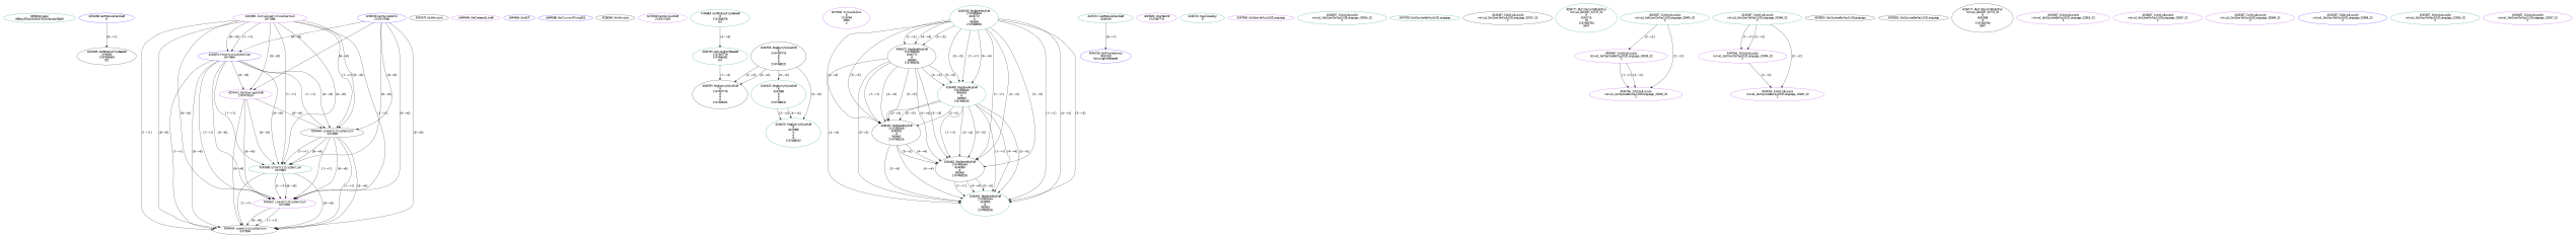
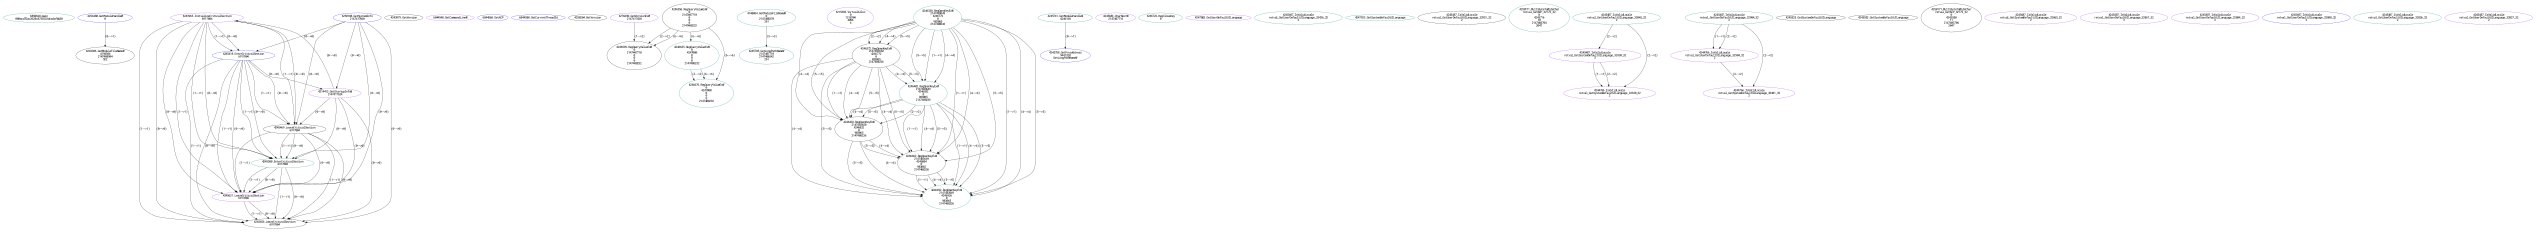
  digraph {
    fontname="Roboto Mono"
    node [color=teal fontname="Roboto Mono"]
    edge [fontname="Roboto Mono"]
    n1 [label="6850628.main\n000acd72ac2628c8733533dca4afbb30"]
    n2 [color=blue label="4254480.GetModuleHandleW\n0"]
    n3 [color=black label="4243306.GetModuleFileNameW\n4194304\n2147408904\n522"]
    n4 [color=purple label="4243965.InitializeCriticalSection\n6917004"]
    n5 [color=purple label="4214413.GetStartupInfoW\n2147417624"]
    n6 [color=blue label="4245418.EnterCriticalSection\n6917004"]
    n7 [color=black label="4245469.LeaveCriticalSection\n6917004"]
    n8 [label="4245580.EnterCriticalSection\n6917004"]
    n9 [color=purple label="4245621.LeaveCriticalSection\n6917004"]
    n10 [color=black label="4245454.LeaveCriticalSection\n6917004"]
    n11 [color=blue label="4250188.GetSystemInfo\n2147417660"]
    n12 [color=black label="4243979.GetVersion\n"]
    n13 [color=purple label="6844540.GetCommandLineW\n"]
    n14 [color=blue label="6844560.GetACP\n"]
    n15 [color=blue label="6844580.GetCurrentThreadId\n"]
    n16 [color=black label="4250204.GetVersion\n"]
    n17 [color=purple label="4276690.GetVersionExW\n2147417420"]
    n18 [label="4148064.GetModuleFileNameW\n0\n2147408370\n261"]
    n19 [label="4245785.GetLongPathNameW\n2147407710\n2147406542\n261"]
    n20 [color=black label="4246599.RegQueryValueExW\n0\n2147407710\n0\n0\n0\n2147408232"]
    n21 [color=purple label="4215383.VirtualAlloc\n0\n1310704\n4096\n4"]
    n22 [label="4246338.RegOpenKeyExW\n2147483649\n4246772\n0\n983065\n2147408236"]
    n23 [color=black label="4246372.RegOpenKeyExW\n2147483650\n4246772\n0\n983065\n2147408236"]
    n24 [label="4246402.RegOpenKeyExW\n2147483649\n4246832\n0\n983065\n2147408236"]
    n25 [color=black label="4246432.RegOpenKeyExW\n2147483650\n4246832\n0\n983065\n2147408236"]
    n26 [color=black label="4246462.RegOpenKeyExW\n2147483649\n4246884\n0\n983065\n2147408236"]
    n27 [label="4246492.RegOpenKeyExW\n2147483649\n4246936\n0\n983065\n2147408236"]
    n28 [label="4245741.GetModuleHandleW\n4246160"]
    n29 [color=blue label="4245758.GetProcAddress\n9441320\nGetLongPathNameW"]
    n30 [color=black label="4246556.RegQueryValueExW\n0\n2147407710\n0\n0\n0\n2147408232"]
    n31 [label="4246635.RegQueryValueExW\n0\n4247000\n0\n0\n0\n2147408232"]
    n32 [label="4246676.RegQueryValueExW\n0\n4247000\n0\n0\n0\n2147408232"]
    n33 [color=purple label="4245683.CharNextW\n2147407716"]
    n34 [label="4246722.RegCloseKey\n0"]
    n35 [color=purple label="4247883.GetUserDefaultUILanguage\n"]
    n36 [label="4245487.IsValidLocale\nretval_GetUserDefaultUILanguage_33426_32\n2"]
    n37 [label="4247923.GetSystemDefaultUILanguage\n"]
    n38 [color=black label="4245487.IsValidLocale\nretval_GetUserDefaultUILanguage_32951_32\n2"]
    n39 [label="4250171.MultiByteToWideChar\nretval_GetACP_32773_32\n0\n4243716\n10\n2147403704\n2047"]
    n40 [label="4245487.IsValidLocale\nretval_GetUserDefaultUILanguage_33045_32\n2"]
    n41 [color=purple label="4245487.IsValidLocale\nretval_GetSystemDefaultUILanguage_33330_32\n2"]
    n42 [color=purple label="4244766.IsValidLocale\nretval_GetSystemDefaultUILanguage_33330_32\n2"]
    n43 [label="4245487.IsValidLocale\nretval_GetUserDefaultUILanguage_32904_32\n2"]
    n44 [color=purple label="4244766.IsValidLocale\nretval_GetUserDefaultUILanguage_32904_32\n2"]
    n45 [color=purple label="4244766.IsValidLocale\nretval_GetSystemDefaultUILanguage_33401_32\n2"]
    n46 [color=black label="4245525.GetSystemDefaultUILanguage\n"]
    n47 [color=black label="4245552.GetSystemDefaultUILanguage\n"]
    n48 [color=black label="4250171.MultiByteToWideChar\nretval_GetACP_32773_32\n0\n4243580\n11\n2147403704\n2047"]
    n49 [color=purple label="4245487.IsValidLocale\nretval_GetSystemDefaultUILanguage_32865_32\n2"]
    n50 [color=purple label="4245487.IsValidLocale\nretval_GetUserDefaultUILanguage_32867_32\n2"]
    n51 [color=purple label="4245487.IsValidLocale\nretval_GetUserDefaultUILanguage_32804_32\n2"]
    n52 [color=blue label="4245487.IsValidLocale\nretval_GetUserDefaultUILanguage_32808_32\n2"]
    n53 [label="4245487.IsValidLocale\nretval_GetUserDefaultUILanguage_32836_32\n2"]
    n54 [color=purple label="4245487.IsValidLocale\nretval_GetUserDefaultUILanguage_32837_32\n2"]
    n2 -> n3 [label="(0-->1)"]
-   n4 -> n5 [label="(0-->0)"]
+   n5 -> n4 [label="(0-->0)"]
    n4 -> n6 [label="(1-->1)"]
    n4 -> n6 [label="(0-->0)"]
    n4 -> n7 [label="(1-->1)"]
    n4 -> n7 [label="(0-->0)"]
    n4 -> n8 [label="(1-->1)"]
    n4 -> n8 [label="(0-->0)"]
    n4 -> n9 [label="(1-->1)"]
    n4 -> n9 [label="(0-->0)"]
    n4 -> n10 [label="(1-->1)"]
    n4 -> n10 [label="(0-->0)"]
    n5 -> n7 [label="(0-->0)"]
    n5 -> n8 [label="(0-->0)"]
    n5 -> n9 [label="(0-->0)"]
    n5 -> n10 [label="(0-->0)"]
    n6 -> n5 [label="(0-->0)"]
    n6 -> n7 [label="(1-->1)"]
    n6 -> n7 [label="(0-->0)"]
    n6 -> n8 [label="(1-->1)"]
    n6 -> n8 [label="(0-->0)"]
    n6 -> n9 [label="(1-->1)"]
    n6 -> n9 [label="(0-->0)"]
    n6 -> n10 [label="(1-->1)"]
    n6 -> n10 [label="(0-->0)"]
    n7 -> n8 [label="(1-->1)"]
    n7 -> n8 [label="(0-->0)"]
    n7 -> n9 [label="(1-->1)"]
    n7 -> n9 [label="(0-->0)"]
    n7 -> n10 [label="(1-->1)"]
    n7 -> n10 [label="(0-->0)"]
    n8 -> n9 [label="(1-->1)"]
    n8 -> n9 [label="(0-->0)"]
    n8 -> n10 [label="(1-->1)"]
    n8 -> n10 [label="(0-->0)"]
    n9 -> n10 [label="(1-->1)"]
    n9 -> n10 [label="(0-->0)"]
    n11 -> n5 [label="(0-->0)"]
    n11 -> n6 [label="(0-->0)"]
    n11 -> n7 [label="(0-->0)"]
    n11 -> n8 [label="(0-->0)"]
    n11 -> n9 [label="(0-->0)"]
    n11 -> n10 [label="(0-->0)"]
    n18 -> n19 [label="(3-->3)"]
-   n19 -> n20 [label="(1-->2)"]
+   n17 -> n20 [label="(1-->2)"]
    n22 -> n23 [label="(2-->2)"]
    n22 -> n23 [label="(4-->4)"]
    n22 -> n23 [label="(5-->5)"]
    n22 -> n24 [label="(1-->1)"]
    n22 -> n24 [label="(4-->4)"]
    n22 -> n24 [label="(5-->5)"]
    n22 -> n25 [label="(4-->4)"]
    n22 -> n25 [label="(5-->5)"]
    n22 -> n26 [label="(1-->1)"]
    n22 -> n26 [label="(4-->4)"]
    n22 -> n26 [label="(5-->5)"]
    n22 -> n27 [label="(1-->1)"]
    n22 -> n27 [label="(4-->4)"]
    n22 -> n27 [label="(5-->5)"]
    n23 -> n24 [label="(4-->4)"]
    n23 -> n24 [label="(5-->5)"]
    n23 -> n25 [label="(1-->1)"]
    n23 -> n25 [label="(4-->4)"]
    n23 -> n25 [label="(5-->5)"]
    n23 -> n26 [label="(4-->4)"]
    n23 -> n26 [label="(5-->5)"]
    n23 -> n27 [label="(4-->4)"]
    n23 -> n27 [label="(5-->5)"]
    n24 -> n25 [label="(2-->2)"]
    n24 -> n25 [label="(4-->4)"]
    n24 -> n25 [label="(5-->5)"]
    n24 -> n26 [label="(1-->1)"]
    n24 -> n26 [label="(4-->4)"]
    n24 -> n26 [label="(5-->5)"]
    n24 -> n27 [label="(1-->1)"]
    n24 -> n27 [label="(4-->4)"]
    n24 -> n27 [label="(5-->5)"]
    n25 -> n26 [label="(4-->4)"]
    n25 -> n26 [label="(5-->5)"]
    n25 -> n27 [label="(4-->4)"]
    n25 -> n27 [label="(5-->5)"]
    n26 -> n27 [label="(1-->1)"]
    n26 -> n27 [label="(4-->4)"]
    n26 -> n27 [label="(5-->5)"]
    n28 -> n29 [label="(0-->1)"]
    n30 -> n20 [label="(2-->2)"]
    n30 -> n20 [label="(6-->6)"]
    n30 -> n31 [label="(6-->6)"]
    n30 -> n32 [label="(6-->6)"]
    n31 -> n32 [label="(2-->2)"]
    n31 -> n32 [label="(6-->6)"]
    n40 -> n41 [label="(2-->2)"]
    n40 -> n42 [label="(2-->2)"]
    n41 -> n42 [label="(1-->1)"]
    n41 -> n42 [label="(2-->2)"]
    n43 -> n44 [label="(1-->1)"]
    n43 -> n44 [label="(2-->2)"]
    n43 -> n45 [label="(2-->2)"]
    n44 -> n45 [label="(2-->2)"]
  }
